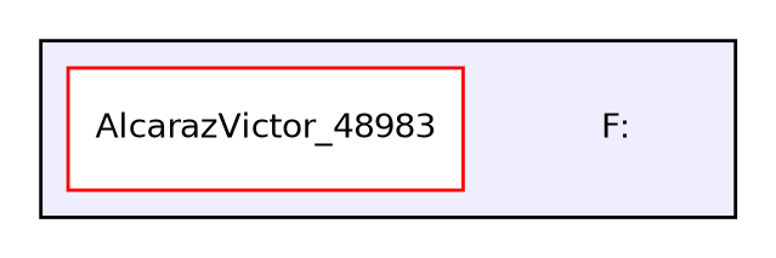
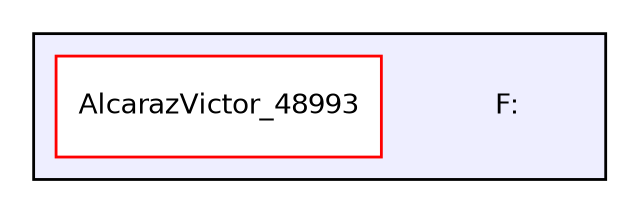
  digraph {
    compound=true
    node [fontname=Helvetica fontsize=10]
    n1 [label="F:" shape=plaintext]
-   n2 [color=red fillcolor=white label=AlcarazVictor_48983 shape=box style=filled]
+   n2 [color=red fillcolor=white label=AlcarazVictor_48993 shape=box style=filled]
    subgraph cluster_1 {
      bgcolor="#eeeeff"
      pencolor=black
      n1
      n2
    }
  }
